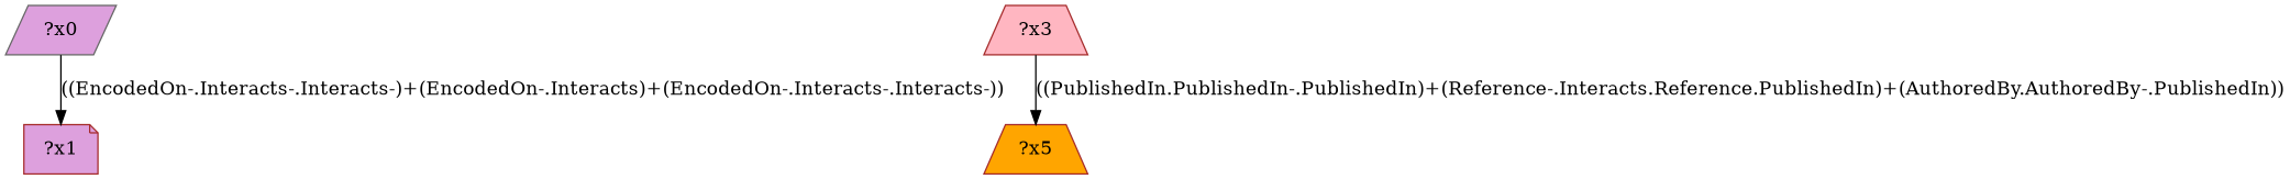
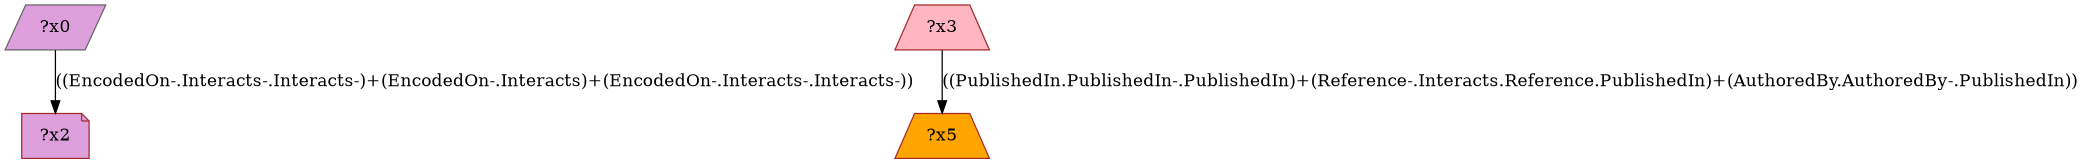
  digraph {
    node [color=brown fillcolor=plum shape=trapezium style="filled,"]
    edge [style=solid]
-   n1 [label="?x1" shape=note]
+   n1 [label="?x2" shape=note]
    n2 [color=gray40 label="?x0" shape=parallelogram]
    n3 [fillcolor=lightpink label="?x3" style=filled]
    n4 [fillcolor=orange label="?x5" style=filled]
    n2 -> n1 [label="((EncodedOn-.Interacts-.Interacts-)+(EncodedOn-.Interacts)+(EncodedOn-.Interacts-.Interacts-))"]
    n3 -> n4 [label="((PublishedIn.PublishedIn-.PublishedIn)+(Reference-.Interacts.Reference.PublishedIn)+(AuthoredBy.AuthoredBy-.PublishedIn))"]
  }
